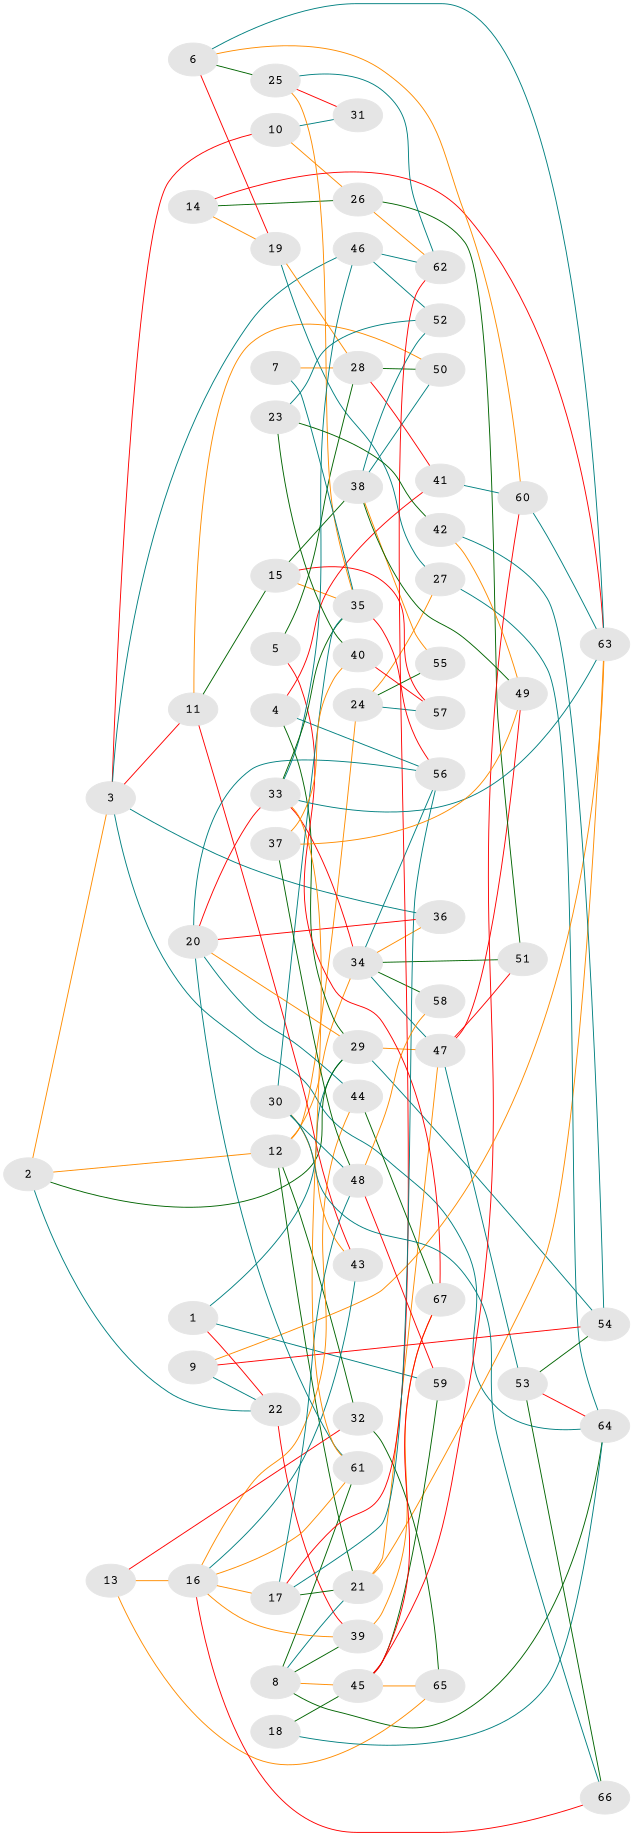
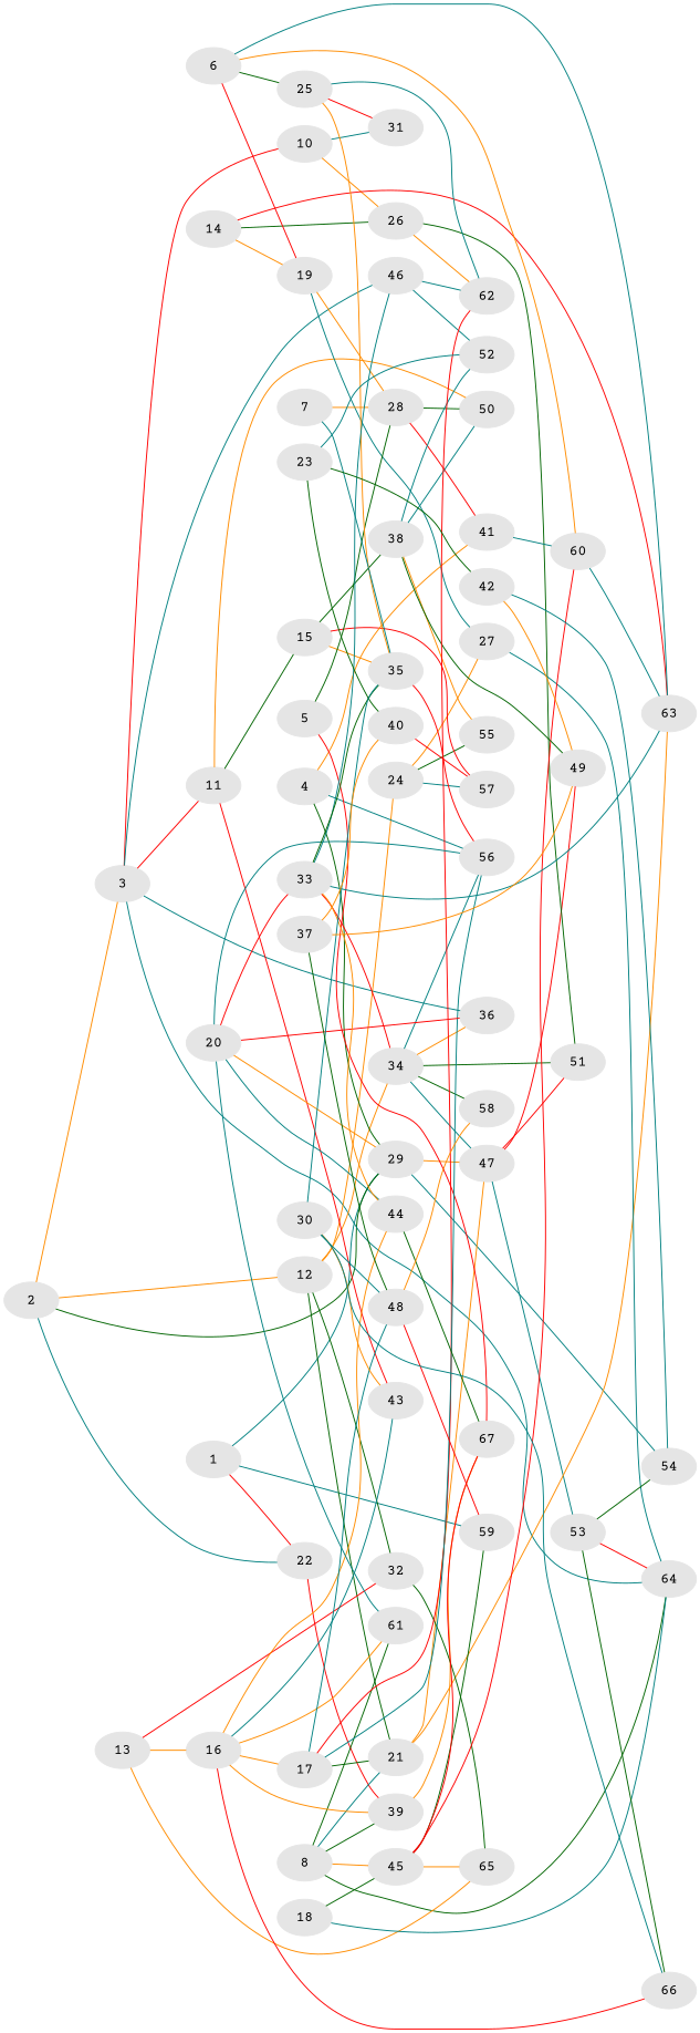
  graph {
    fontname="Courier Prime"
    rankdir=LR
    node [color=gray90 fontname="Courier Prime" style=filled]
    edge [color=teal fontname="Courier Prime"]
    1
    22
    29
    59
    39
    54
    47
    2
    3
    12
    10
    11
    36
    46
    64
    21
    24
    32
    34
    14
    19
    63
    26
    31
    15
    43
    50
    62
    52
    4
    41
    56
    60
    5
    28
    67
    6
    25
    27
    35
    7
    8
    45
    61
    65
-   9
    51
    38
    57
    55
    58
    13
    16
    17
    44
    66
    49
    48
    18
    20
    33
    53
    23
    40
    42
    30
    37
    1 -- 22 [color=red]
    1 -- 29
    1 -- 59
    22 -- 39 [color=red]
    29 -- 54
    29 -- 47 [color=darkorange]
    39 -- 67 [color=darkorange]
    47 -- 51 [color=red]
    47 -- 49 [color=red]
    47 -- 53
    2 -- 22
    2 -- 29 [color=darkgreen]
    2 -- 3 [color=darkorange]
    2 -- 12 [color=darkorange]
    3 -- 10 [color=red]
    3 -- 11 [color=red]
    3 -- 36
    3 -- 46
    3 -- 64
    12 -- 21 [color=darkgreen]
    12 -- 24 [color=darkorange]
    12 -- 32 [color=darkgreen]
    12 -- 34 [color=darkorange]
    10 -- 26 [color=darkorange]
    10 -- 31
    11 -- 15 [color=darkgreen]
    11 -- 43 [color=red]
    11 -- 50 [color=darkorange]
    46 -- 62
    46 -- 52
    21 -- 47 [color=darkorange]
    21 -- 63 [color=darkorange]
    24 -- 27 [color=darkorange]
    24 -- 57
    24 -- 55 [color=darkgreen]
    32 -- 65 [color=darkgreen]
    34 -- 47
    34 -- 36 [color=darkorange]
    34 -- 56
    34 -- 51 [color=darkgreen]
    34 -- 58 [color=darkgreen]
    14 -- 19 [color=darkorange]
    14 -- 63 [color=red]
    14 -- 26 [color=darkgreen]
    19 -- 28 [color=darkorange]
    19 -- 27
    26 -- 62 [color=darkorange]
    26 -- 51 [color=darkgreen]
    15 -- 35 [color=darkorange]
    15 -- 38 [color=darkgreen]
    15 -- 57 [color=red]
    4 -- 29 [color=darkgreen]
-   4 -- 41 [color=red]
+   4 -- 41 [color=darkorange]
    4 -- 56
    41 -- 60
    60 -- 63
    5 -- 28 [color=darkgreen]
    5 -- 67 [color=red]
    28 -- 50 [color=darkgreen]
    28 -- 41 [color=red]
    6 -- 19 [color=red]
    6 -- 63
    6 -- 60 [color=darkorange]
    6 -- 25 [color=darkgreen]
    25 -- 31 [color=red]
    25 -- 62
    25 -- 35 [color=darkorange]
    27 -- 64
    35 -- 56 [color=red]
    7 -- 28 [color=darkorange]
    7 -- 35
    8 -- 39 [color=darkgreen]
    8 -- 64 [color=darkgreen]
    8 -- 21
    8 -- 45 [color=darkorange]
    8 -- 61 [color=darkgreen]
    45 -- 59 [color=darkgreen]
    45 -- 60 [color=red]
    45 -- 67 [color=red]
    45 -- 65 [color=darkorange]
-   9 -- 22
-   9 -- 54 [color=red]
-   9 -- 63 [color=darkorange]
    38 -- 50
    38 -- 52
    38 -- 55 [color=darkorange]
    38 -- 49 [color=darkgreen]
    13 -- 32 [color=red]
    13 -- 65 [color=darkorange]
    13 -- 16 [color=darkorange]
    16 -- 39 [color=darkorange]
    16 -- 43
    16 -- 61 [color=darkorange]
    16 -- 17 [color=darkorange]
    16 -- 44 [color=darkorange]
    16 -- 66 [color=red]
    17 -- 21 [color=darkgreen]
    17 -- 62 [color=red]
    17 -- 56
    17 -- 48
    44 -- 67 [color=darkgreen]
    48 -- 59 [color=red]
    48 -- 58 [color=darkorange]
    18 -- 64
    18 -- 45 [color=darkgreen]
    20 -- 29 [color=darkorange]
    20 -- 36 [color=red]
    20 -- 56
    20 -- 61
    20 -- 44
    20 -- 33 [color=red]
    33 -- 46
    33 -- 34 [color=red]
    33 -- 63
    33 -- 35 [color=darkgreen]
-   33 -- 61 [color=darkorange]
+   33 -- 44 [color=darkorange]
    53 -- 54 [color=darkgreen]
    53 -- 64 [color=red]
    53 -- 66 [color=darkgreen]
    23 -- 52
    23 -- 40 [color=darkgreen]
    23 -- 42 [color=darkgreen]
    40 -- 57 [color=red]
    42 -- 54
    42 -- 49 [color=darkorange]
    30 -- 43 [color=darkorange]
    30 -- 35
    30 -- 66
    30 -- 48
    37 -- 49 [color=darkorange]
    37 -- 48 [color=darkgreen]
    37 -- 40 [color=darkorange]
  }
